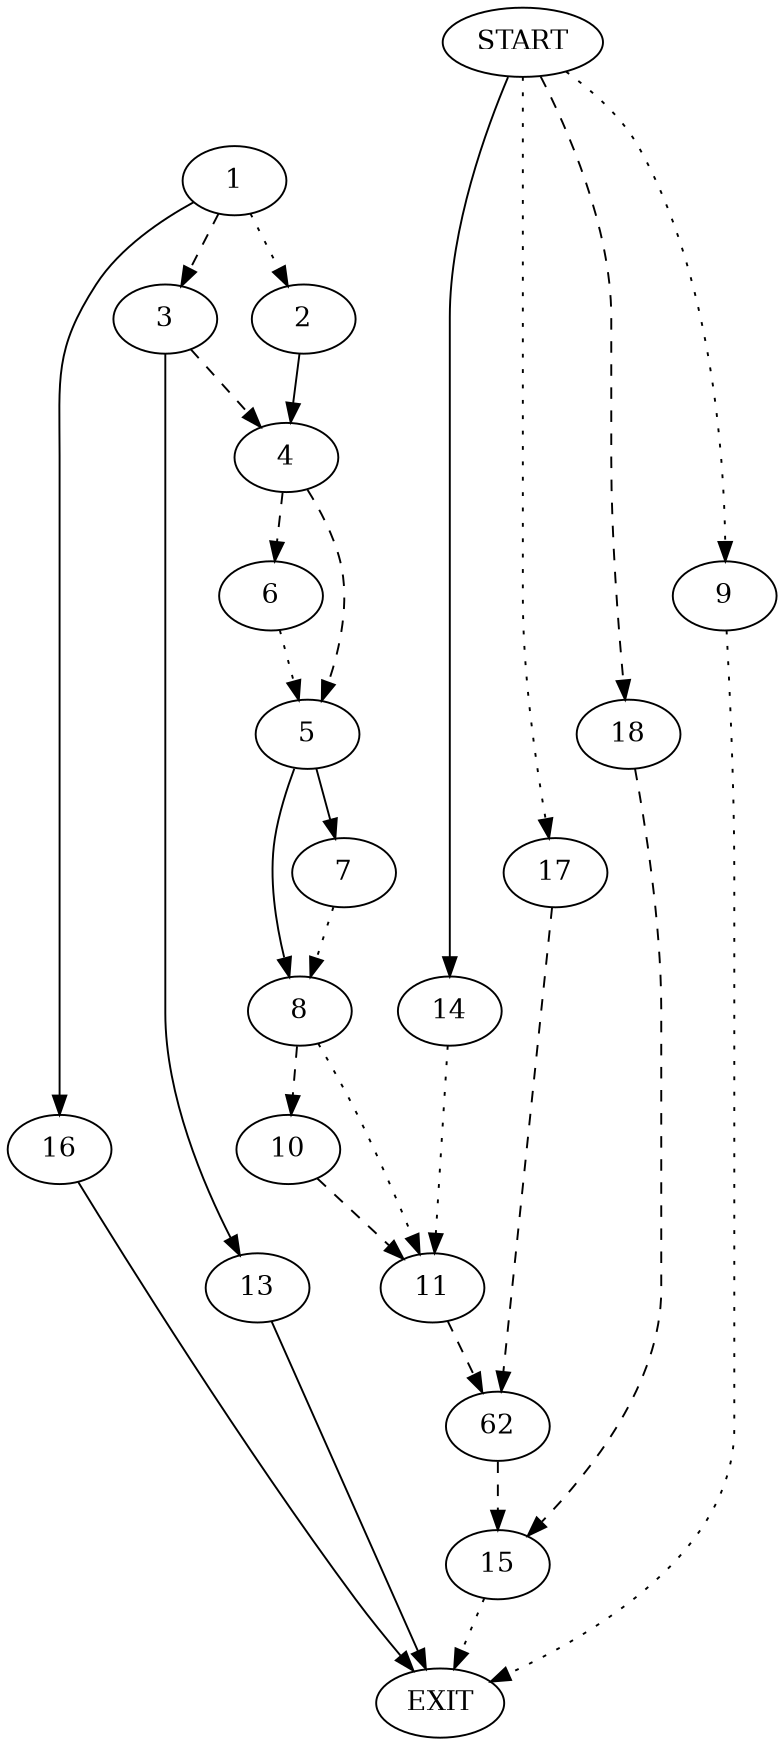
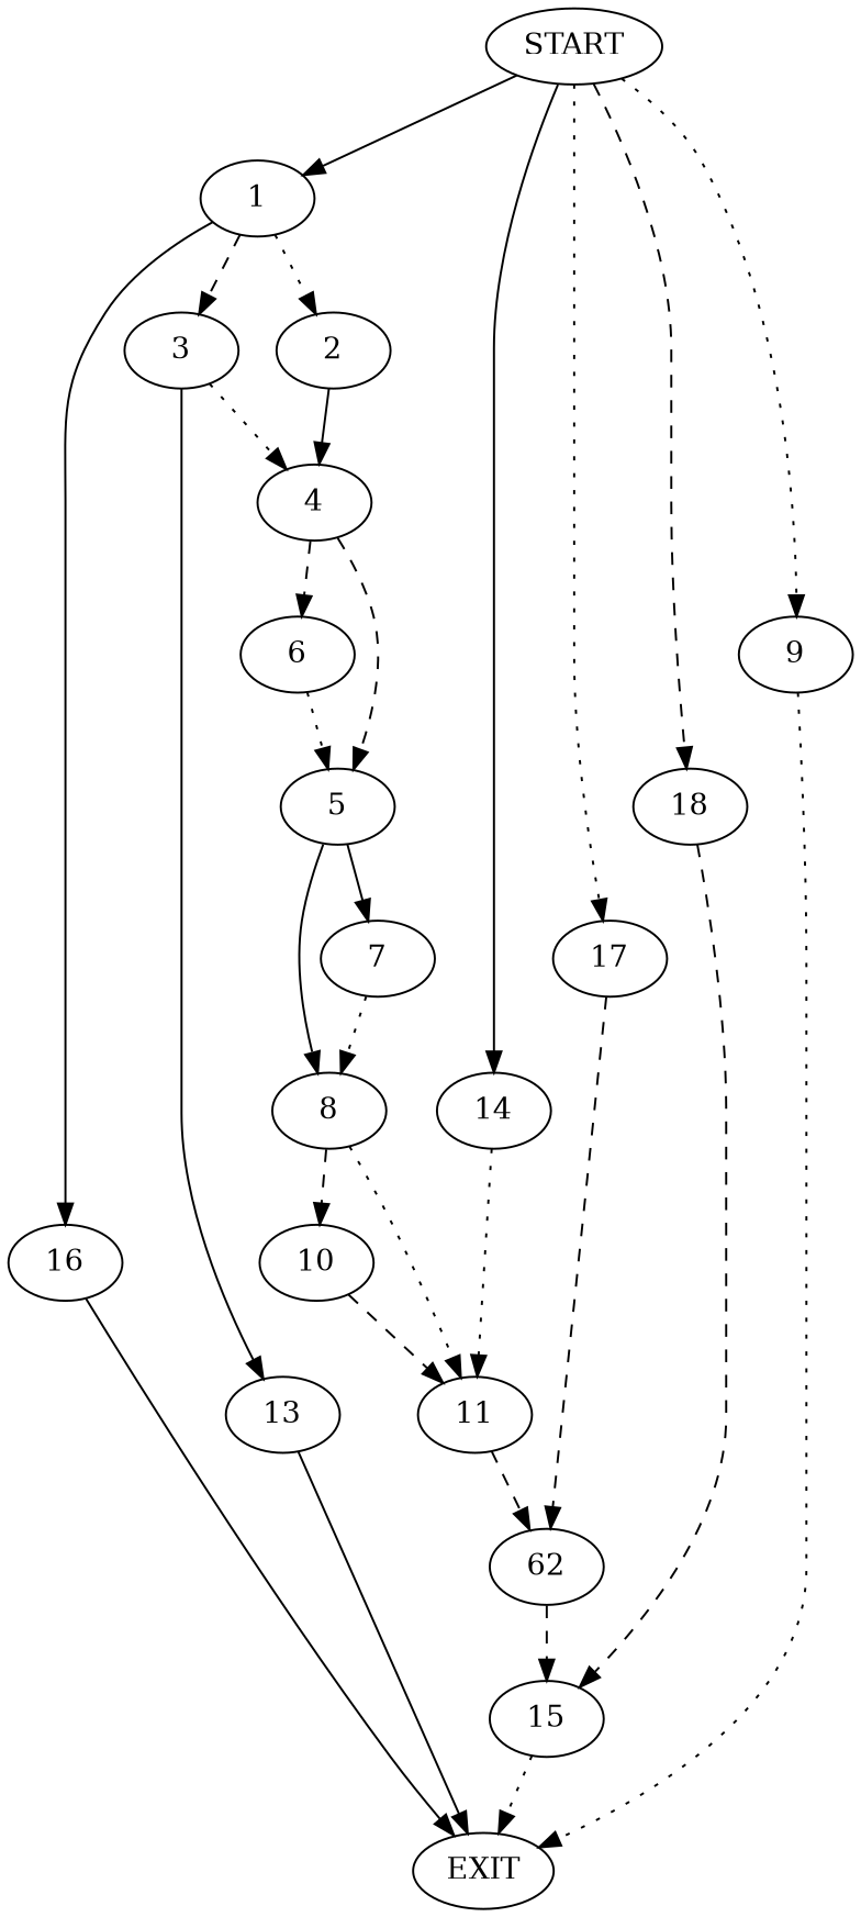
  digraph {
    edge [style=dotted]
    n1 [label=START]
    1
    9
    14
    17
    18
    16
    2
    3
    n10 [label=EXIT]
    13
    11
    n13 [label=62]
    15
    4
    5
    6
    7
    8
    10
+   n1 -> 1 [style=solid]
    n1 -> 9
    n1 -> 14 [style=solid]
    n1 -> 17
    n1 -> 18 [style=dashed]
    1 -> 16 [style=solid]
    1 -> 2
    1 -> 3 [style=dashed]
    9 -> n10
    14 -> 11
    17 -> n13 [style=dashed]
    18 -> 15 [style=dashed]
    16 -> n10 [style=solid]
    2 -> 4 [style=solid]
    3 -> 13 [style=solid]
-   3 -> 4 [style=dashed]
+   3 -> 4
    13 -> n10 [style=solid]
    11 -> n13 [style=dashed]
    n13 -> 15 [style=dashed]
    15 -> n10
    4 -> 5 [style=dashed]
    4 -> 6 [style=dashed]
    5 -> 7 [style=solid]
    5 -> 8 [style=solid]
    6 -> 5
    7 -> 8
    8 -> 11
    8 -> 10 [style=dashed]
    10 -> 11 [style=dashed]
  }
